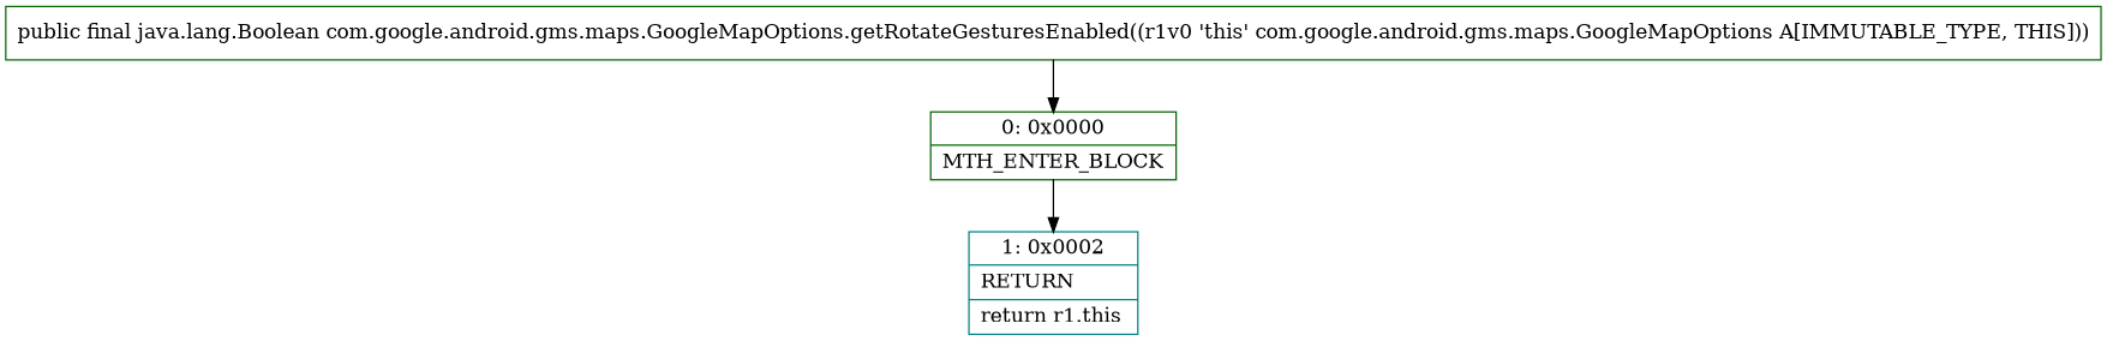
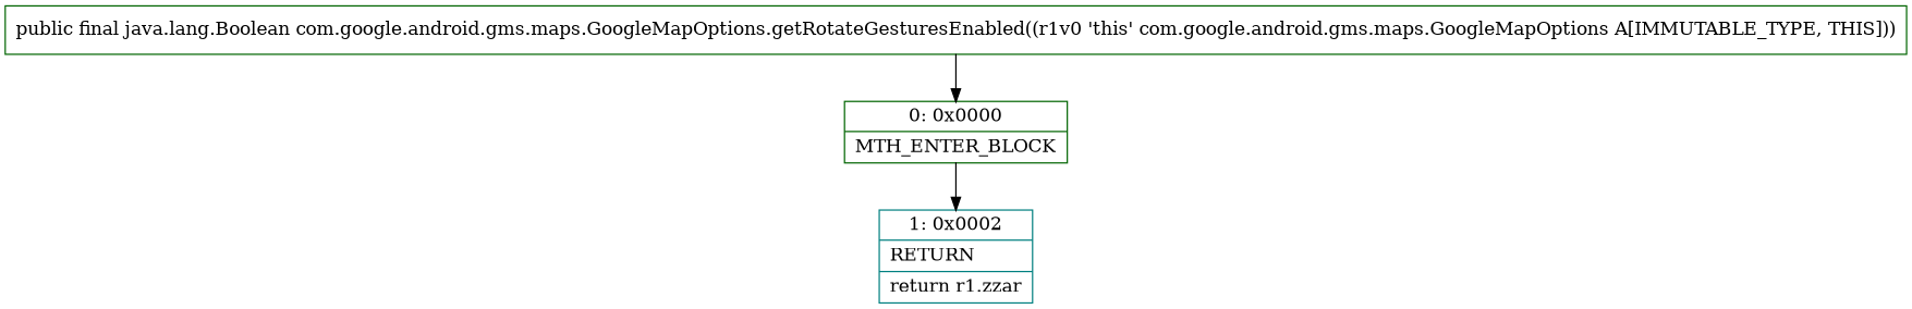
  digraph {
    node [shape=record color=darkgreen]
    edge [style=solid]
    n1 [label="{0\:\ 0x0000|MTH_ENTER_BLOCK\l}"]
-   n2 [label="{1\:\ 0x0002|RETURN\l|return r1.this\l}" color=teal]
+   n2 [label="{1\:\ 0x0002|RETURN\l|return r1.zzar\l}" color=teal]
    n3 [label="{public final java.lang.Boolean com.google.android.gms.maps.GoogleMapOptions.getRotateGesturesEnabled((r1v0 'this' com.google.android.gms.maps.GoogleMapOptions A[IMMUTABLE_TYPE, THIS])) }"]
    n1 -> n2
    n3 -> n1
  }
